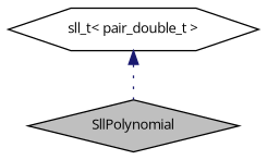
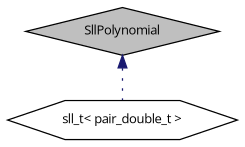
  digraph {
    fontname="Open Sans"
    node [color=black fontname="Open Sans" fontsize=10 style=filled]
    n1 [fillcolor=grey75 fontcolor=black height=0.2 label=SllPolynomial shape=diamond width=0.4]
    n2 [fillcolor=white height=0.2 label="sll_t\< pair_double_t \>" shape=hexagon width=0.4]
-   n2 -> n1 [color=midnightblue dir=back fontname="Open Sans" fontsize=10 labelfontname=Helvetica labelfontsize=10 style=dotted]
+   n1 -> n2 [color=midnightblue dir=back fontname="Open Sans" fontsize=10 labelfontname=Helvetica labelfontsize=10 style=dotted]
  }
